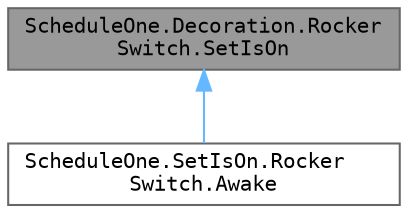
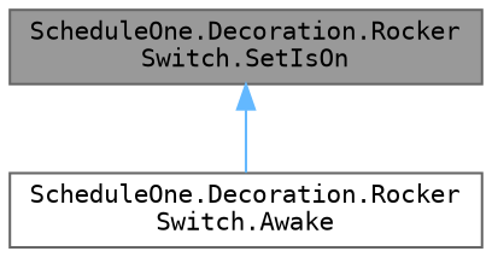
  digraph {
    rankdir=TB
    fontname="DejaVu Sans Mono"
    node [fontname="DejaVu Sans Mono" fontsize=10 shape=box style=filled]
    n1 [color=gray40 fillcolor=grey60 fontcolor=black height=0.2 label="ScheduleOne.Decoration.Rocker\lSwitch.SetIsOn" width=0.4]
-   n2 [color=grey40 fillcolor=white height=0.2 label="ScheduleOne.SetIsOn.Rocker\lSwitch.Awake" width=0.4]
+   n2 [color=grey40 fillcolor=white height=0.2 label="ScheduleOne.Decoration.Rocker\lSwitch.Awake" width=0.4]
    n1 -> n2 [color=steelblue1 dir=back fontname="DejaVu Sans Mono" fontsize=10 labelfontname=Helvetica labelfontsize=10 style=solid]
  }
